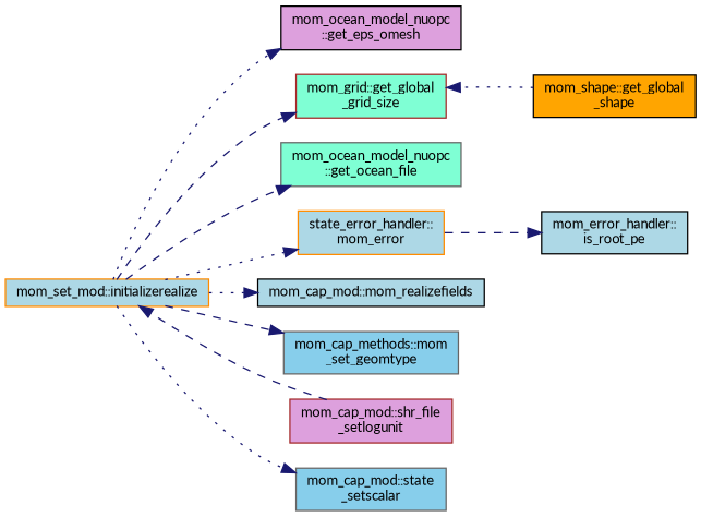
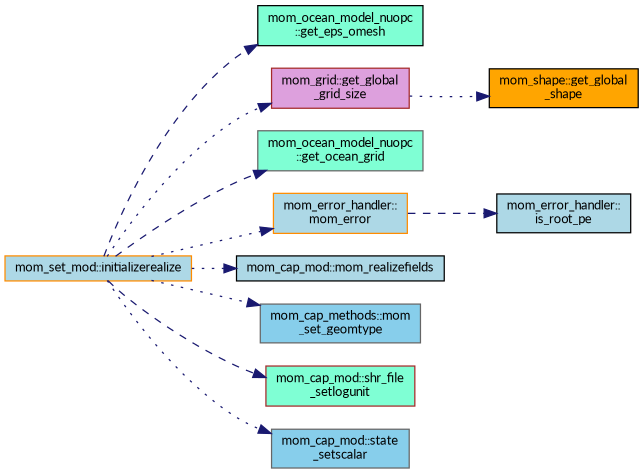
  digraph {
    fontname=Lato
    rankdir=LR
    node [color=black fillcolor=lightblue fontname=Lato fontsize=10 shape=record style=filled]
    edge [color=midnightblue fontname=Lato fontsize=10 labelfontname=Helvetica labelfontsize=10 style=dotted]
    n1 [color=darkorange fontcolor=black height=0.2 label="mom_set_mod::initializerealize" width=0.4]
-   n2 [fillcolor=plum height=0.2 label="mom_ocean_model_nuopc\l::get_eps_omesh" width=0.4]
-   n3 [color=brown fillcolor=aquamarine height=0.2 label="mom_grid::get_global\l_grid_size" width=0.4]
-   n4 [color=gray40 fillcolor=aquamarine height=0.2 label="mom_ocean_model_nuopc\l::get_ocean_file" width=0.4]
-   n5 [color=darkorange height=0.2 label="state_error_handler::\lmom_error" width=0.4]
+   n2 [fillcolor=aquamarine height=0.2 label="mom_ocean_model_nuopc\l::get_eps_omesh" width=0.4]
+   n3 [color=brown fillcolor=plum height=0.2 label="mom_grid::get_global\l_grid_size" width=0.4]
+   n4 [color=gray40 fillcolor=aquamarine height=0.2 label="mom_ocean_model_nuopc\l::get_ocean_grid" width=0.4]
+   n5 [color=darkorange height=0.2 label="mom_error_handler::\lmom_error" width=0.4]
    n6 [height=0.2 label="mom_cap_mod::mom_realizefields" width=0.4]
    n7 [color=gray40 fillcolor=skyblue height=0.2 label="mom_cap_methods::mom\l_set_geomtype" width=0.4]
-   n8 [color=brown fillcolor=plum height=0.2 label="mom_cap_mod::shr_file\l_setlogunit" width=0.4]
+   n8 [color=brown fillcolor=aquamarine height=0.2 label="mom_cap_mod::shr_file\l_setlogunit" width=0.4]
    n9 [color=gray40 fillcolor=skyblue height=0.2 label="mom_cap_mod::state\l_setscalar" width=0.4]
    n10 [fillcolor=orange height=0.2 label="mom_shape::get_global\l_shape" width=0.4]
    n11 [height=0.2 label="mom_error_handler::\lis_root_pe" width=0.4]
-   n1 -> n2
-   n1 -> n3 [style=dashed]
+   n1 -> n2 [style=dashed]
+   n1 -> n3
    n1 -> n4 [style=dashed]
    n1 -> n5
    n1 -> n6
-   n1 -> n7 [style=dashed]
-   n8 -> n1 [style=dashed]
+   n1 -> n7
+   n1 -> n8 [style=dashed]
    n1 -> n9
-   n10 -> n3
+   n3 -> n10
    n5 -> n11 [style=dashed]
  }
